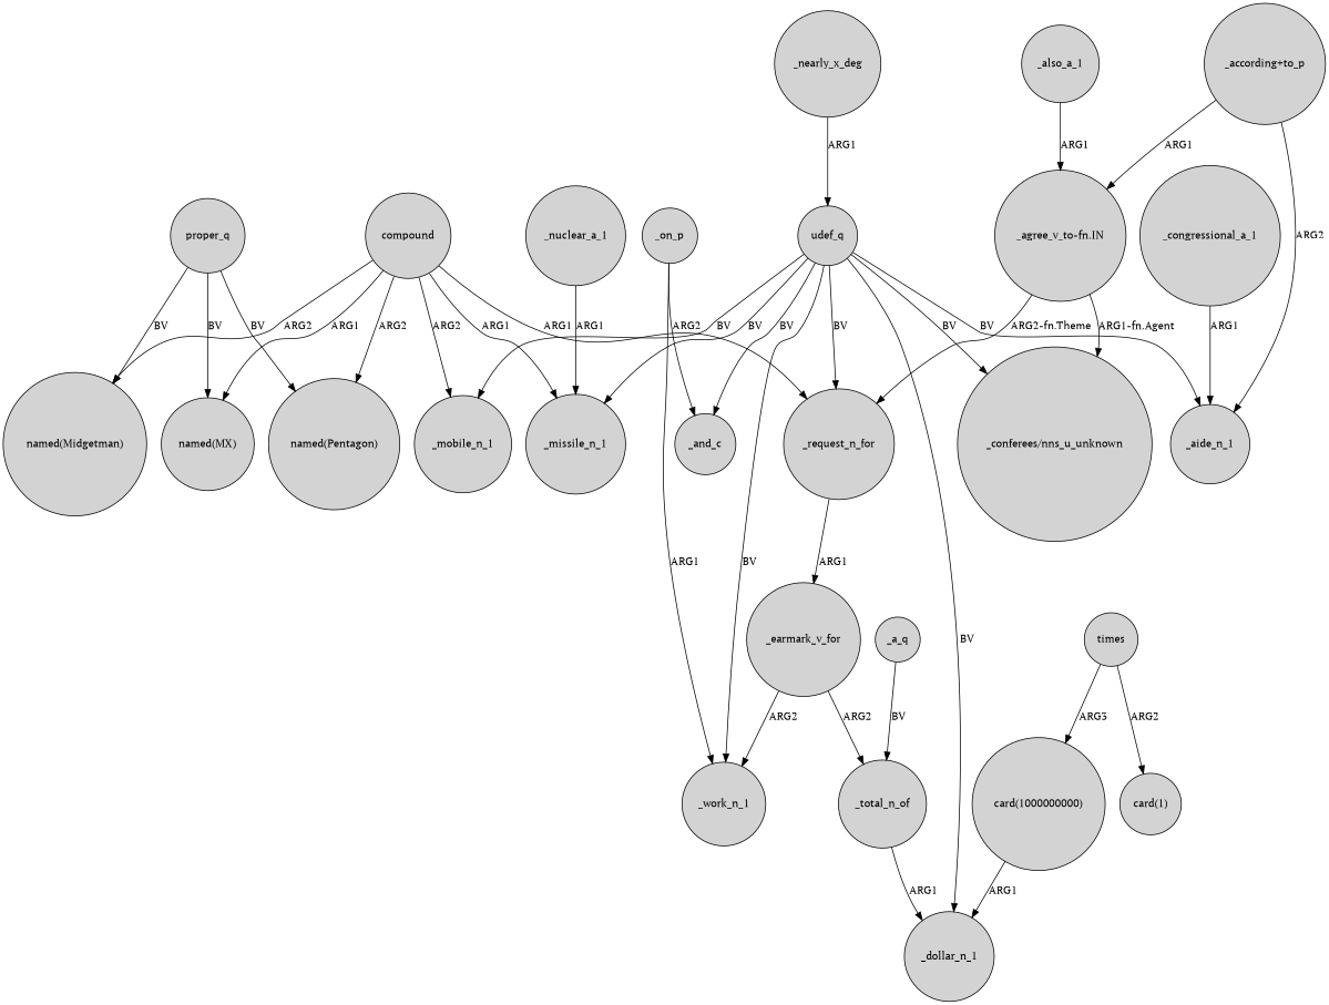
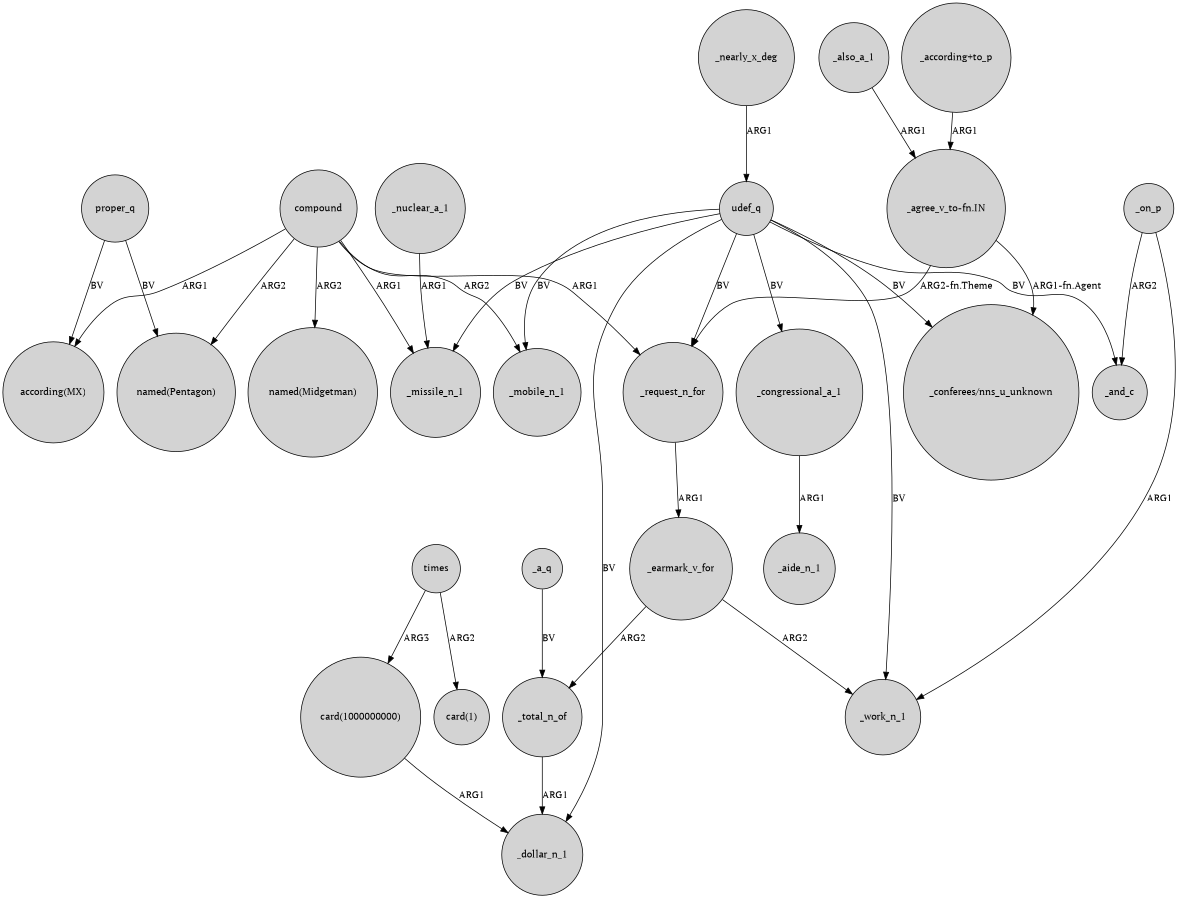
  digraph {
    fontname="PT Serif"
    node [fontname="PT Serif" shape=circle style=filled]
    edge [fontname="PT Serif"]
    compound
    "named(Pentagon)"
    "named(Midgetman)"
    _request_n_for
    _mobile_n_1
    _missile_n_1
-   "named(MX)"
+   "named(MX)" [label="according(MX)"]
    _earmark_v_for
    proper_q
    "_according+to_p"
    "_agree_v_to-fn.IN"
    _aide_n_1
    "_conferees/nns_u_unknown"
    _work_n_1
    _total_n_of
    udef_q
    _dollar_n_1
    _and_c
    _congressional_a_1
    _nuclear_a_1
    times
    "card(1000000000)"
    "card(1)"
    _also_a_1
    _nearly_x_deg
    _on_p
    _a_q
    compound -> "named(Pentagon)" [label=ARG2]
    compound -> "named(Midgetman)" [label=ARG2]
    compound -> _request_n_for [label=ARG1]
    compound -> _mobile_n_1 [label=ARG2]
    compound -> _missile_n_1 [label=ARG1]
    compound -> "named(MX)" [label=ARG1]
    _request_n_for -> _earmark_v_for [label=ARG1]
    _earmark_v_for -> _work_n_1 [label=ARG2]
    _earmark_v_for -> _total_n_of [label=ARG2]
    proper_q -> "named(Pentagon)" [label=BV]
-   proper_q -> "named(Midgetman)" [label=BV]
    proper_q -> "named(MX)" [label=BV]
    "_according+to_p" -> "_agree_v_to-fn.IN" [label=ARG1]
-   "_according+to_p" -> _aide_n_1 [label=ARG2]
    "_agree_v_to-fn.IN" -> _request_n_for [label="ARG2-fn.Theme"]
    "_agree_v_to-fn.IN" -> "_conferees/nns_u_unknown" [label="ARG1-fn.Agent"]
    _total_n_of -> _dollar_n_1 [label=ARG1]
    udef_q -> _request_n_for [label=BV]
    udef_q -> _mobile_n_1 [label=BV]
    udef_q -> _missile_n_1 [label=BV]
-   udef_q -> _aide_n_1 [label=BV]
+   udef_q -> _congressional_a_1 [label=BV]
    udef_q -> "_conferees/nns_u_unknown" [label=BV]
    udef_q -> _work_n_1 [label=BV]
    udef_q -> _dollar_n_1 [label=BV]
    udef_q -> _and_c [label=BV]
    _congressional_a_1 -> _aide_n_1 [label=ARG1]
    _nuclear_a_1 -> _missile_n_1 [label=ARG1]
    times -> "card(1000000000)" [label=ARG3]
    times -> "card(1)" [label=ARG2]
    "card(1000000000)" -> _dollar_n_1 [label=ARG1]
    _also_a_1 -> "_agree_v_to-fn.IN" [label=ARG1]
    _nearly_x_deg -> udef_q [label=ARG1]
    _on_p -> _work_n_1 [label=ARG1]
    _on_p -> _and_c [label=ARG2]
    _a_q -> _total_n_of [label=BV]
  }
